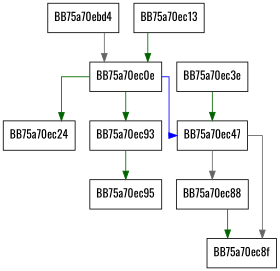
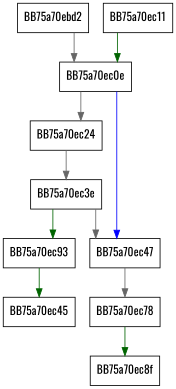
  digraph {
    fontname=Oswald
    splines=ortho
    node [fontname=Oswald shape=box]
    edge [color=gray40 fontname=Oswald]
-   BB75a70ebd4
+   BB75a70ebd4 [label=BB75a70ebd2]
    BB75a70ec0e
    BB75a70ec24
    BB75a70ec47
    BB75a70ec3e
-   BB75a70ec13
+   BB75a70ec13 [label=BB75a70ec11]
    BB75a70ec93
-   BB75a70ec95
+   BB75a70ec95 [label=BB75a70ec45]
    BB75a70ec8f
-   BB75a70ec78 [label=BB75a70ec88]
+   BB75a70ec78
    BB75a70ebd4 -> BB75a70ec0e
-   BB75a70ec0e -> BB75a70ec24 [color=darkgreen]
+   BB75a70ec0e -> BB75a70ec24
    BB75a70ec0e -> BB75a70ec47 [color=blue]
-   BB75a70ec47 -> BB75a70ec8f
+   BB75a70ec24 -> BB75a70ec3e
    BB75a70ec47 -> BB75a70ec78
-   BB75a70ec3e -> BB75a70ec47 [color=darkgreen]
-   BB75a70ec0e -> BB75a70ec93 [color=darkgreen]
+   BB75a70ec3e -> BB75a70ec47
+   BB75a70ec3e -> BB75a70ec93 [color=darkgreen]
    BB75a70ec13 -> BB75a70ec0e [color=darkgreen]
    BB75a70ec93 -> BB75a70ec95 [color=darkgreen]
    BB75a70ec78 -> BB75a70ec8f [color=darkgreen]
  }
